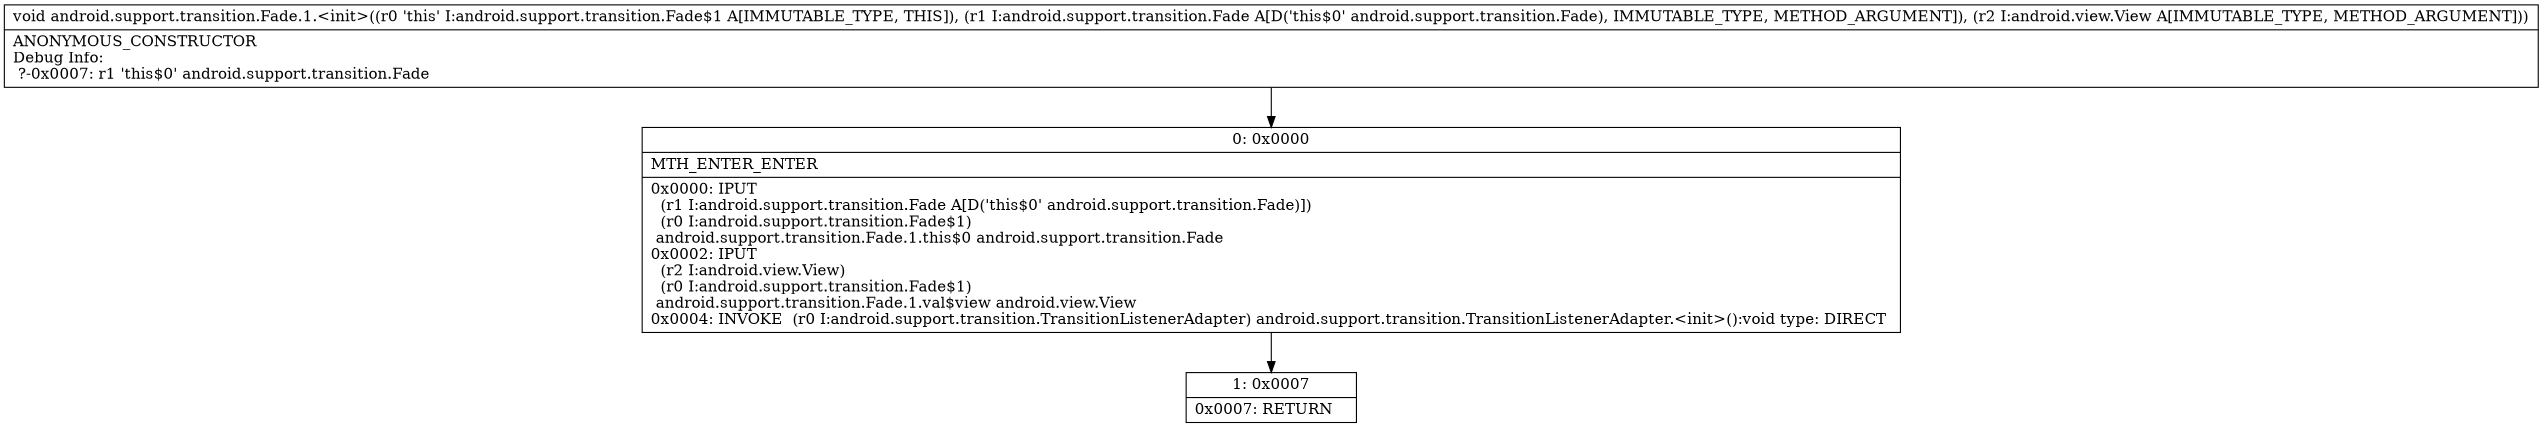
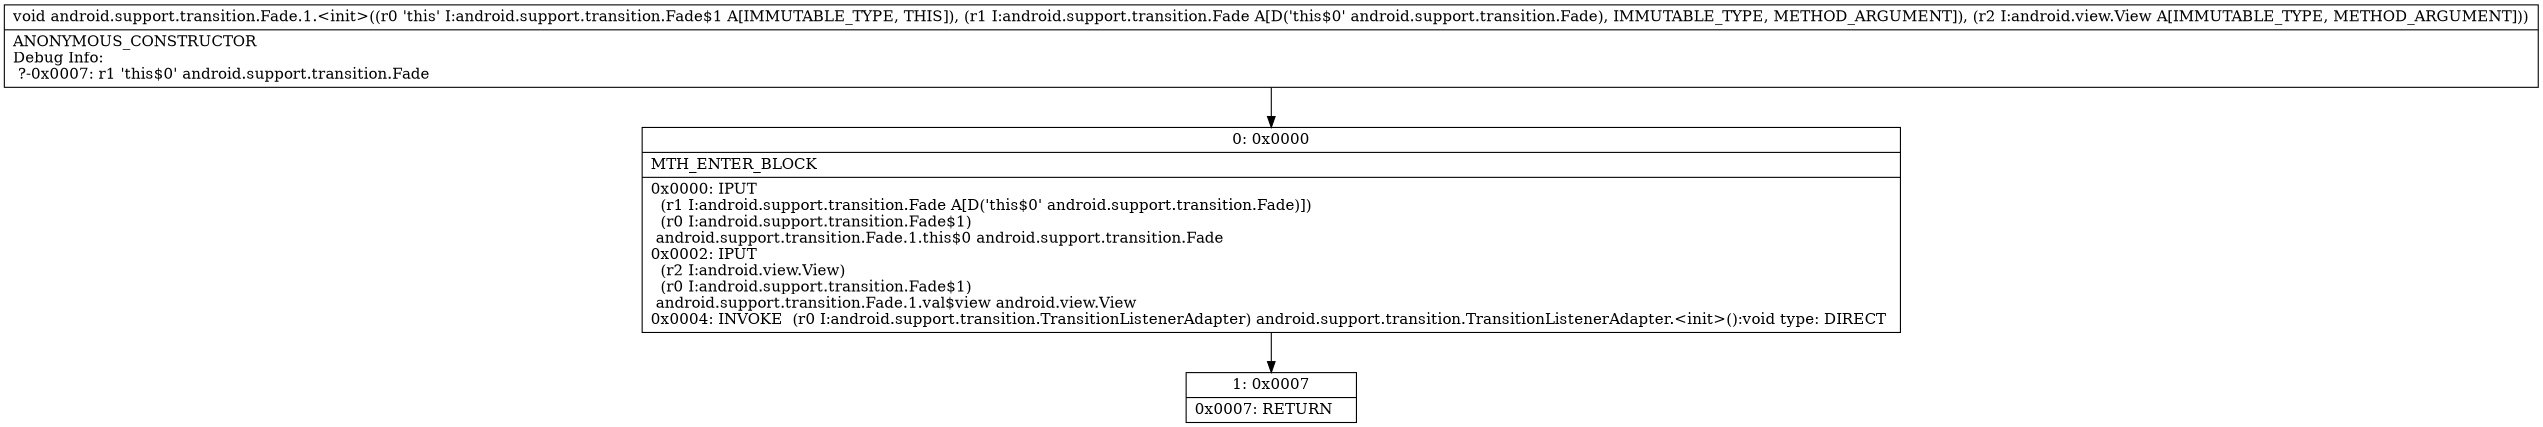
  digraph {
    fontname="DejaVu Serif"
    node [shape=record fontname="DejaVu Serif"]
    edge [fontname="DejaVu Serif"]
-   n1 [label="{0\:\ 0x0000|MTH_ENTER_ENTER\l|0x0000: IPUT  \l  (r1 I:android.support.transition.Fade A[D('this$0' android.support.transition.Fade)])\l  (r0 I:android.support.transition.Fade$1)\l android.support.transition.Fade.1.this$0 android.support.transition.Fade \l0x0002: IPUT  \l  (r2 I:android.view.View)\l  (r0 I:android.support.transition.Fade$1)\l android.support.transition.Fade.1.val$view android.view.View \l0x0004: INVOKE  (r0 I:android.support.transition.TransitionListenerAdapter) android.support.transition.TransitionListenerAdapter.\<init\>():void type: DIRECT \l}"]
+   n1 [label="{0\:\ 0x0000|MTH_ENTER_BLOCK\l|0x0000: IPUT  \l  (r1 I:android.support.transition.Fade A[D('this$0' android.support.transition.Fade)])\l  (r0 I:android.support.transition.Fade$1)\l android.support.transition.Fade.1.this$0 android.support.transition.Fade \l0x0002: IPUT  \l  (r2 I:android.view.View)\l  (r0 I:android.support.transition.Fade$1)\l android.support.transition.Fade.1.val$view android.view.View \l0x0004: INVOKE  (r0 I:android.support.transition.TransitionListenerAdapter) android.support.transition.TransitionListenerAdapter.\<init\>():void type: DIRECT \l}"]
    n2 [label="{1\:\ 0x0007|0x0007: RETURN   \l}"]
    n3 [label="{void android.support.transition.Fade.1.\<init\>((r0 'this' I:android.support.transition.Fade$1 A[IMMUTABLE_TYPE, THIS]), (r1 I:android.support.transition.Fade A[D('this$0' android.support.transition.Fade), IMMUTABLE_TYPE, METHOD_ARGUMENT]), (r2 I:android.view.View A[IMMUTABLE_TYPE, METHOD_ARGUMENT]))  | ANONYMOUS_CONSTRUCTOR\lDebug Info:\l  ?\-0x0007: r1 'this$0' android.support.transition.Fade\l}"]
    n1 -> n2
    n3 -> n1
  }
